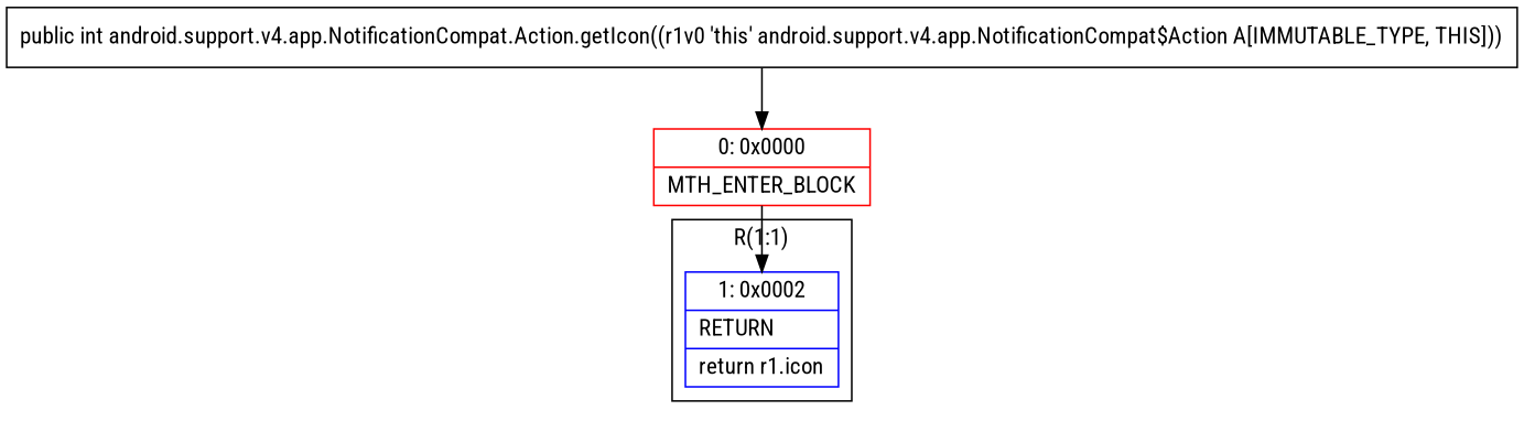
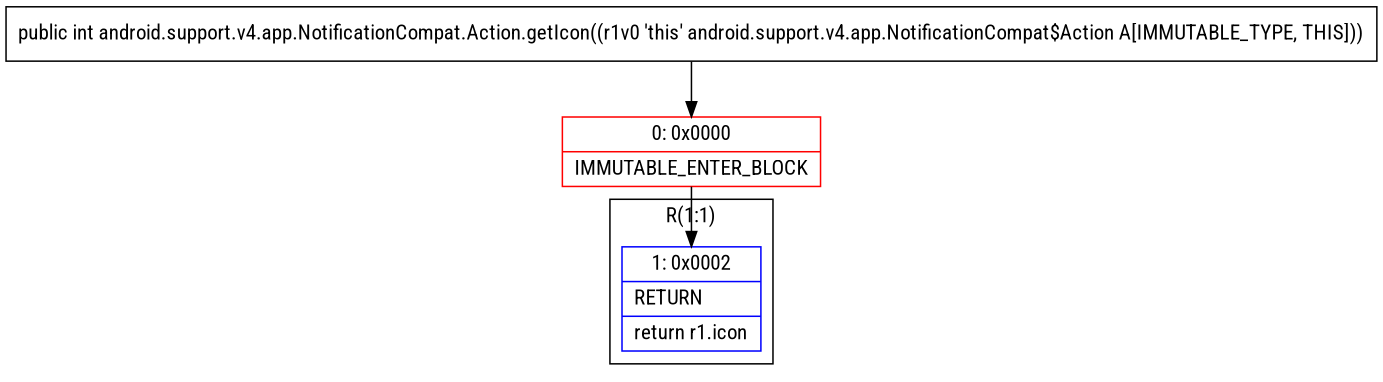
  digraph {
    fontname="Roboto Condensed"
    node [shape=record fontname="Roboto Condensed"]
    edge [fontname="Roboto Condensed"]
    n1 [color=blue label="{1\:\ 0x0002|RETURN\l|return r1.icon\l}"]
-   n2 [color=red label="{0\:\ 0x0000|MTH_ENTER_BLOCK\l}"]
+   n2 [color=red label="{0\:\ 0x0000|IMMUTABLE_ENTER_BLOCK\l}"]
    n3 [label="{public int android.support.v4.app.NotificationCompat.Action.getIcon((r1v0 'this' android.support.v4.app.NotificationCompat$Action A[IMMUTABLE_TYPE, THIS])) }"]
    subgraph cluster_1 {
      label="R(1:1)"
      n1
    }
    n2 -> n1
    n3 -> n2
  }
